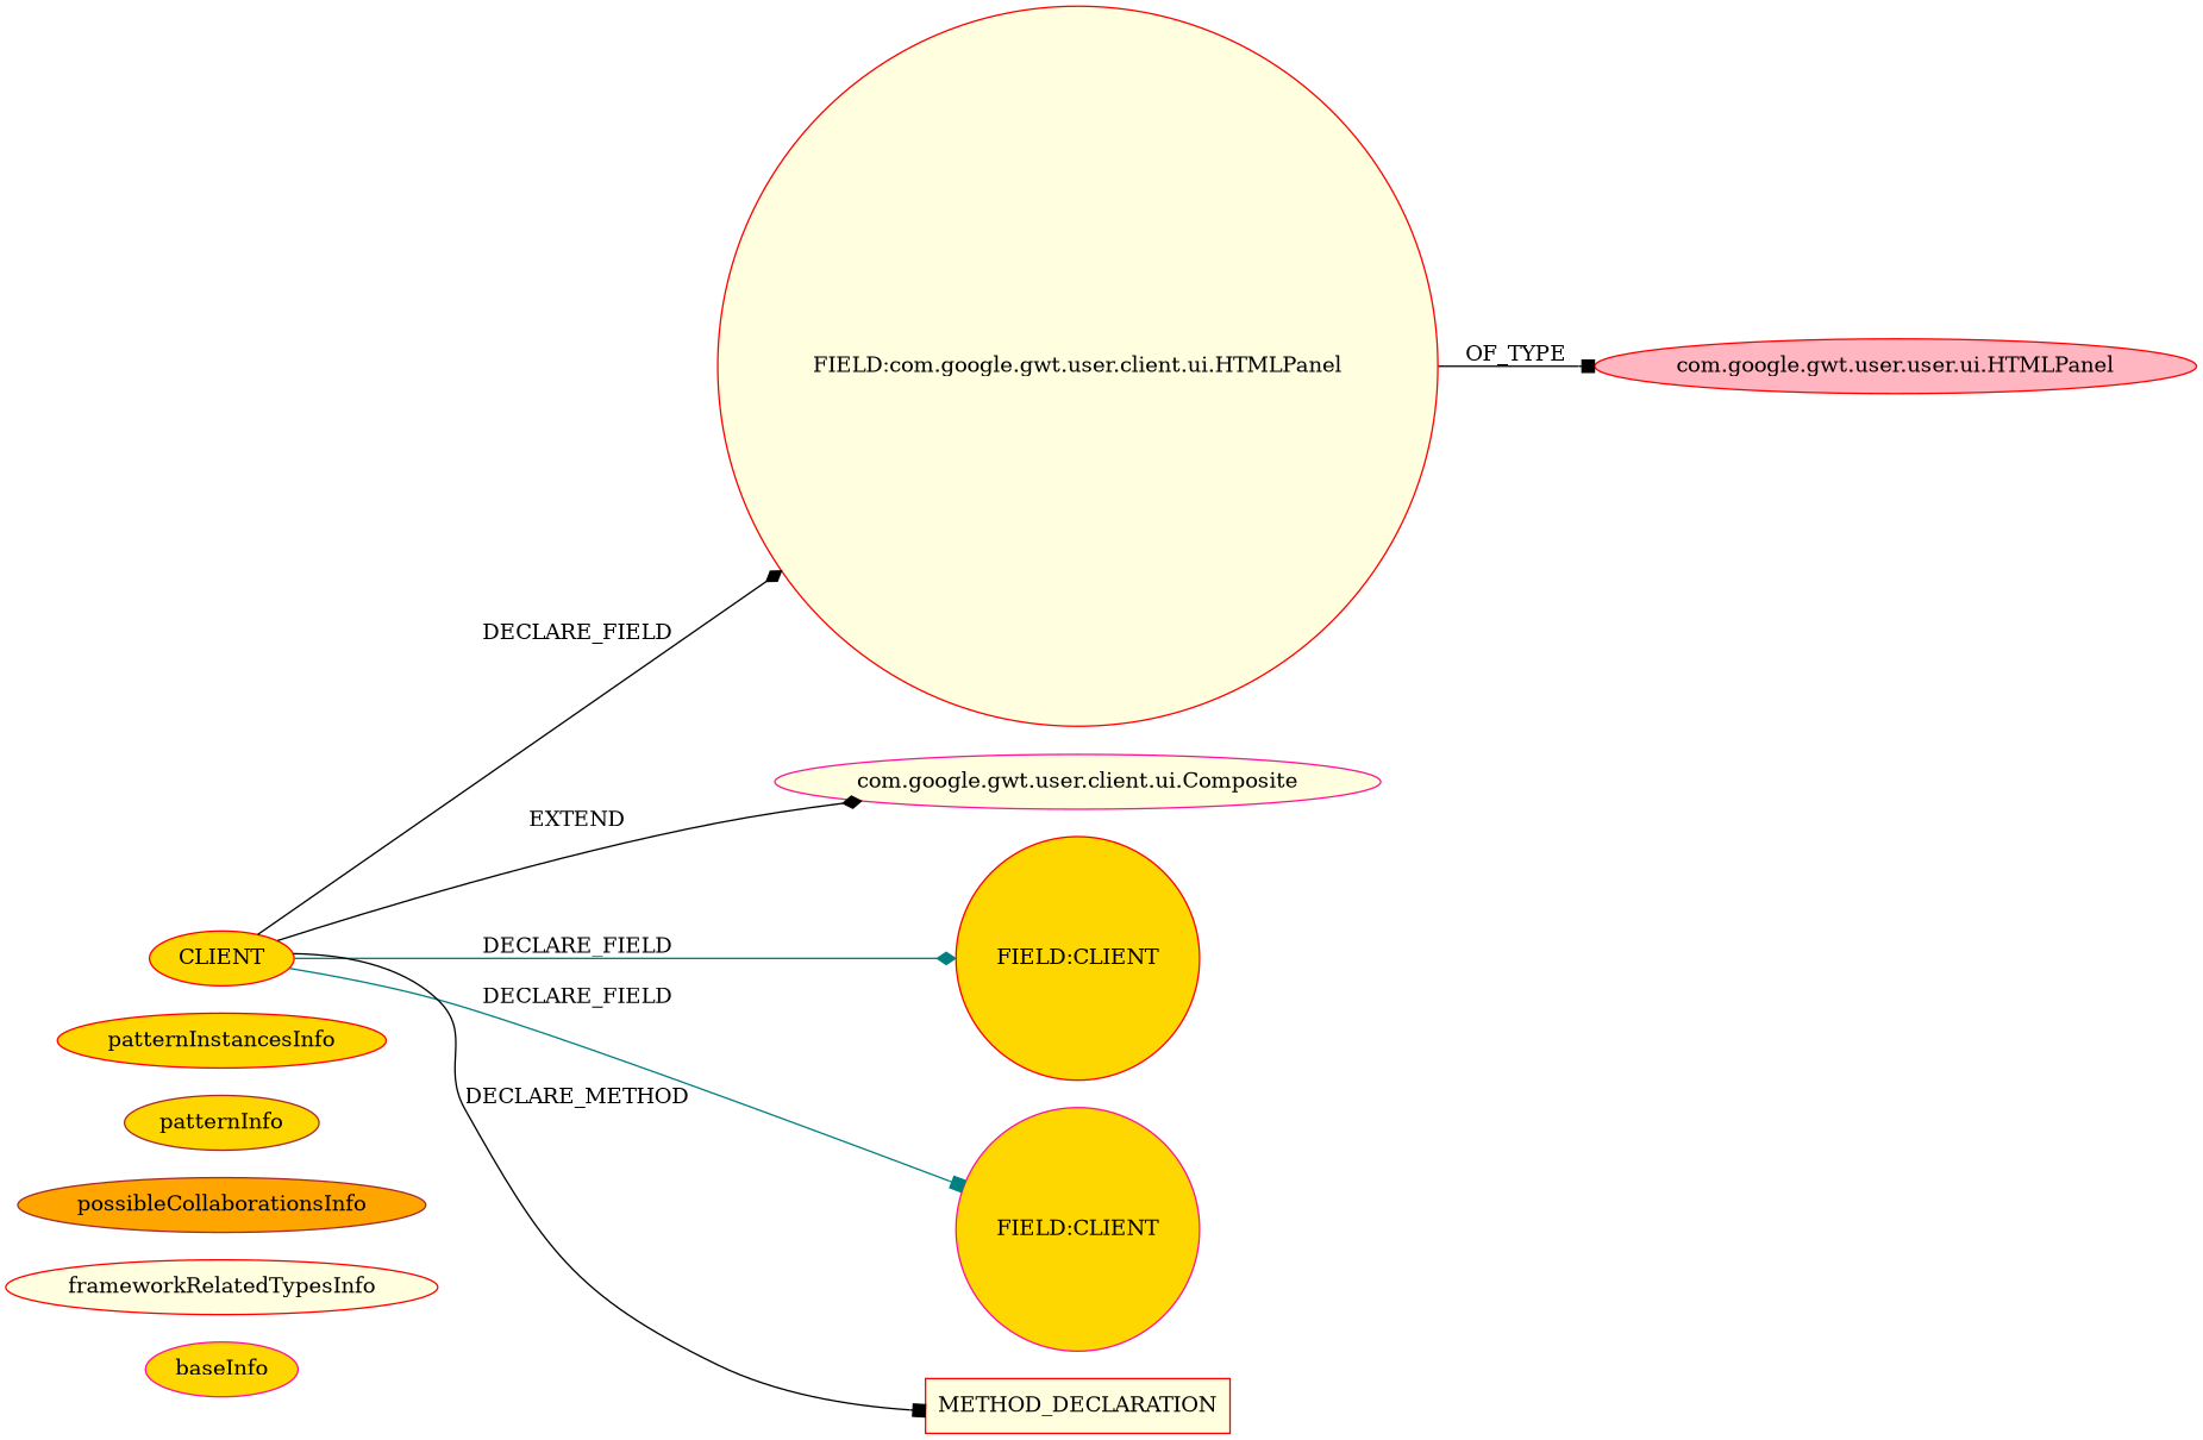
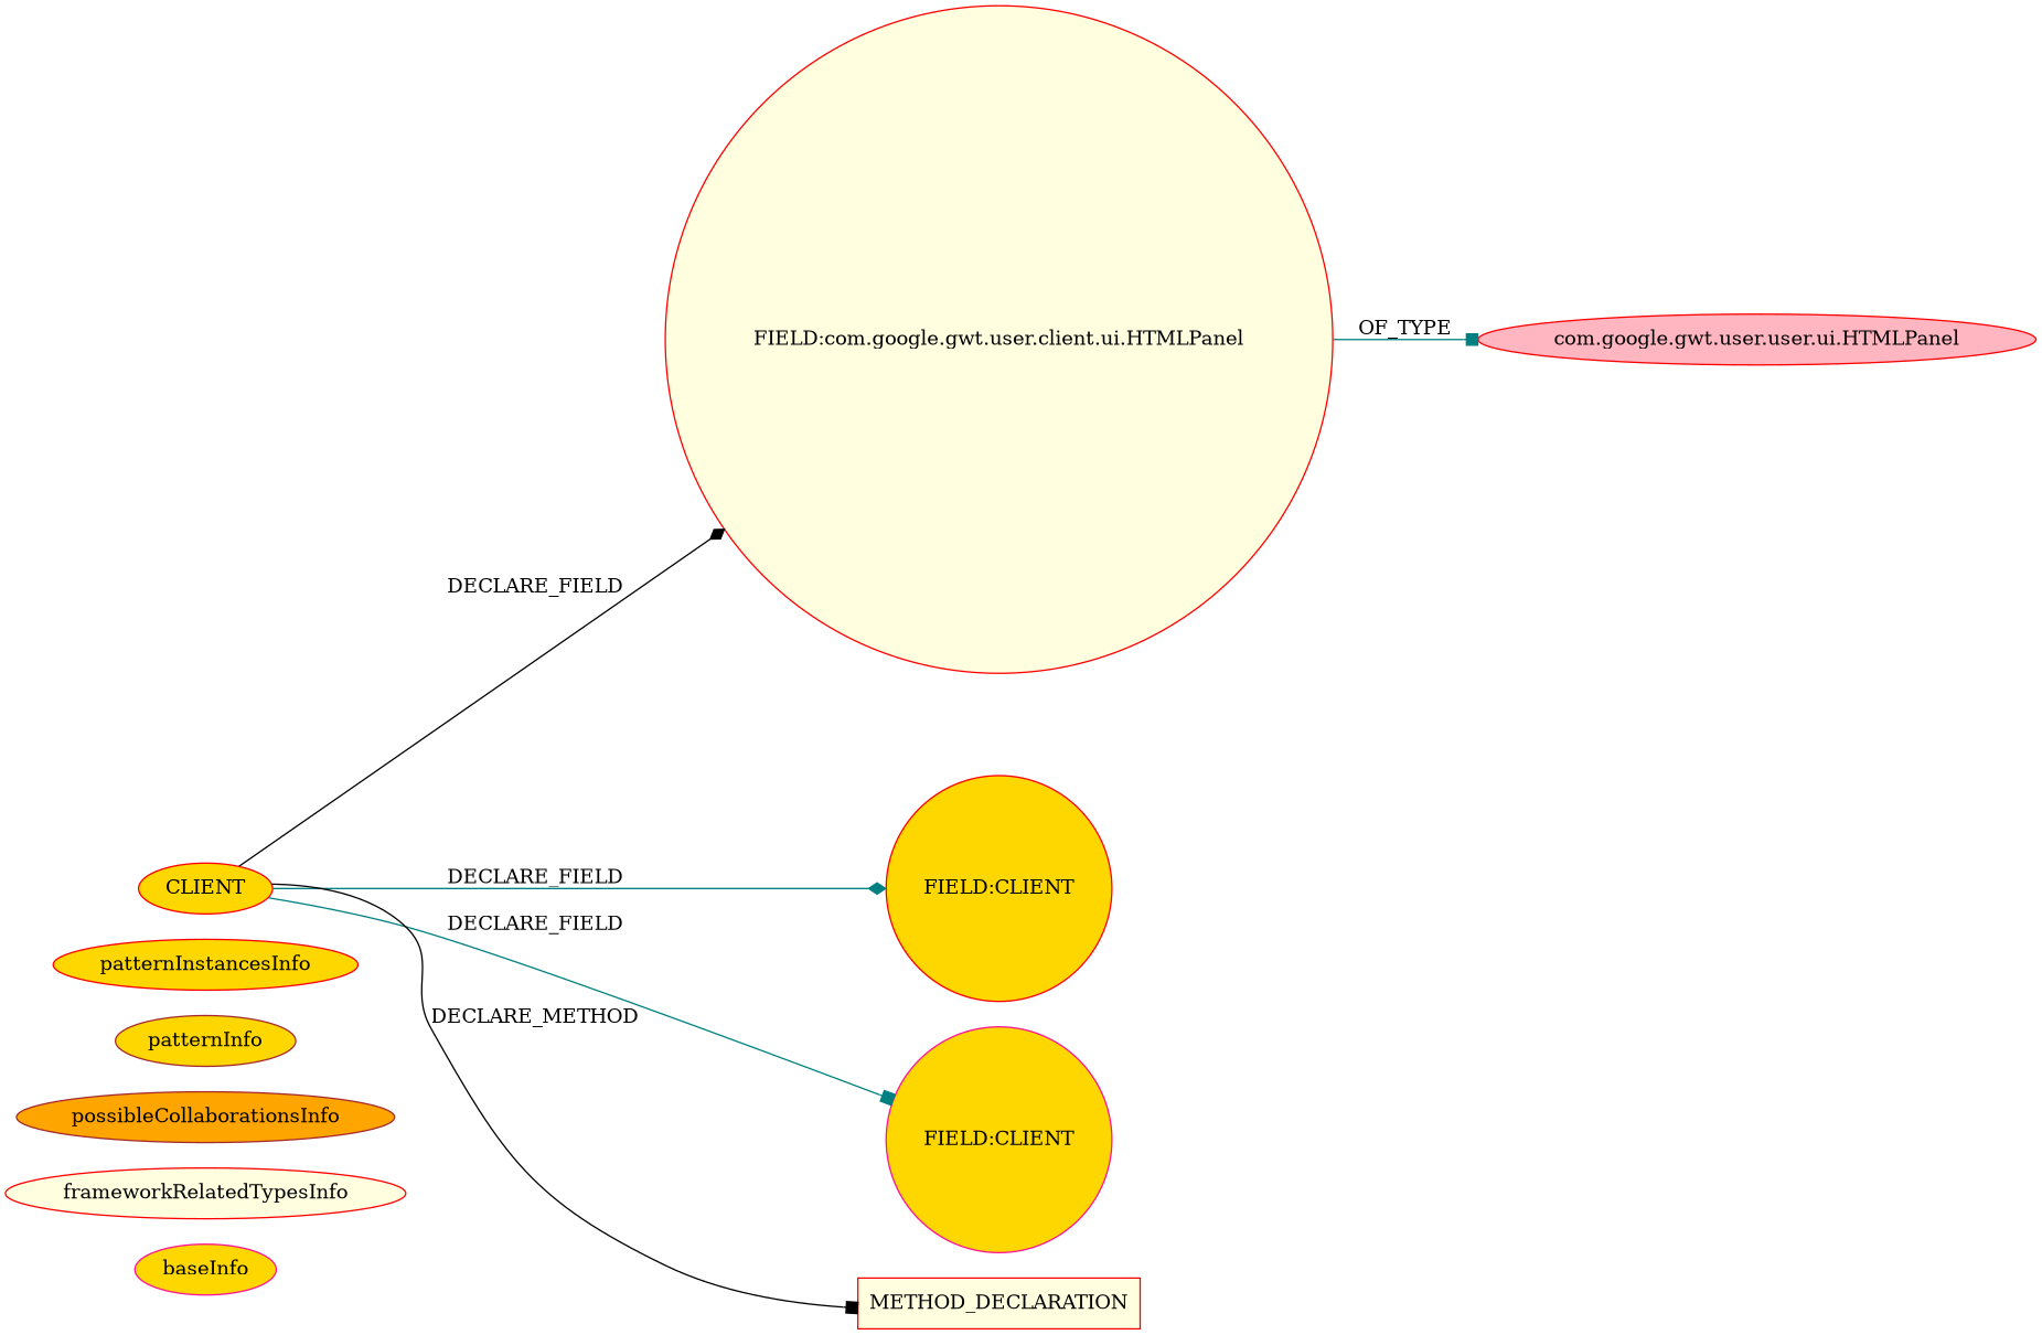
  digraph {
    rankdir=LR
    node [color=red fillcolor=gold style=filled isFrameworkType=false]
    edge [arrowhead=box color=black]
    baseInfo [category=pattern color=deeppink graphId=909 isAnonymous=false possibleRelation=false isFrameworkType=""]
    frameworkRelatedTypesInfo [0="com.google.gwt.user.client.ui.Composite" fillcolor=lightyellow isFrameworkType=""]
    possibleCollaborationsInfo [color=brown fillcolor=orange isFrameworkType=""]
    patternInfo [color=brown frequency=3.0 patternRootClient=0 isFrameworkType=""]
    patternInstancesInfo [0="WSDOT-WSDOT-Search-GWT~/WSDOT-WSDOT-Search-GWT/WSDOT-Search-GWT-master/src/gov/wa/wsdot/search/client/SearchWidget.java~SearchWidget~449" 1="pandurangpatil-gwt-youtube~/pandurangpatil-gwt-youtube/gwt-youtube-master/gwt-youtube-player/src/main/java/open/pandurang/gwt/youtube/client/YouTubePlayer.java~YouTubePlayer~4258" 2="cbopp-gwt-taglist~/cbopp-gwt-taglist/gwt-taglist-master/src/main/java/com/virilis_software/gwt/taglist/client/comp/taglist/TagListView.java~TagListView~1038" isFrameworkType=""]
    n6 [fillcolor=lightyellow label="FIELD:com.google.gwt.user.client.ui.HTMLPanel" shape=circle vertexType=FIELD_DECLARATION]
    n7 [fillcolor=lightpink label="com.google.gwt.user.user.ui.HTMLPanel" vertexType=FRAMEWORK_CLASS_TYPE]
    n8 [label=CLIENT vertexType=ROOT_CLIENT_CLASS_DECLARATION]
-   n9 [color=deeppink fillcolor=lightyellow label="com.google.gwt.user.client.ui.Composite" vertexType=FRAMEWORK_CLASS_TYPE]
    n10 [label="FIELD:CLIENT" shape=circle vertexType=FIELD_DECLARATION]
    n11 [color=deeppink label="FIELD:CLIENT" shape=circle vertexType=FIELD_DECLARATION]
    n12 [fillcolor=lightyellow label=METHOD_DECLARATION shape=box vertexType=CLIENT_METHOD_DECLARATION]
-   n6 -> n7 [label=OF_TYPE]
+   n6 -> n7 [color=teal label=OF_TYPE]
    n8 -> n6 [arrowhead=diamond label=DECLARE_FIELD]
-   n8 -> n9 [arrowhead=diamond label=EXTEND]
    n8 -> n10 [arrowhead=diamond color=teal label=DECLARE_FIELD]
    n8 -> n11 [color=teal label=DECLARE_FIELD]
    n8 -> n12 [label=DECLARE_METHOD]
  }
